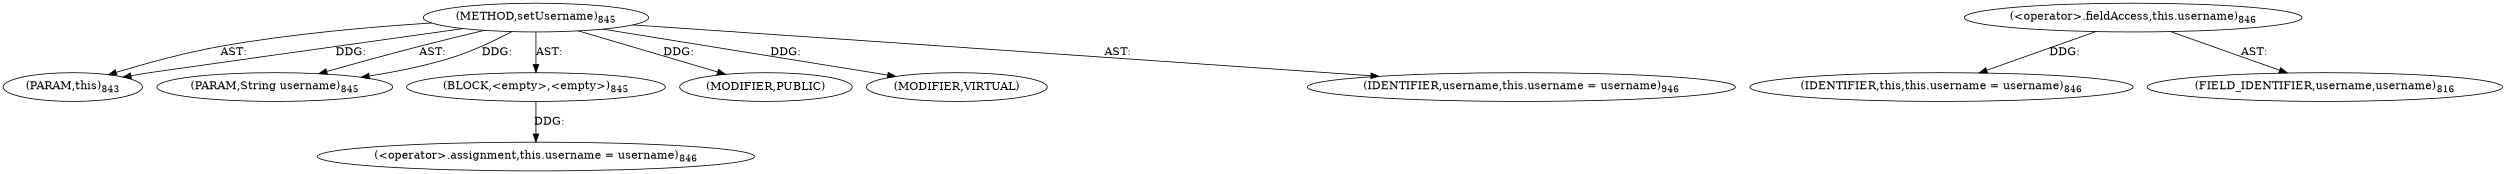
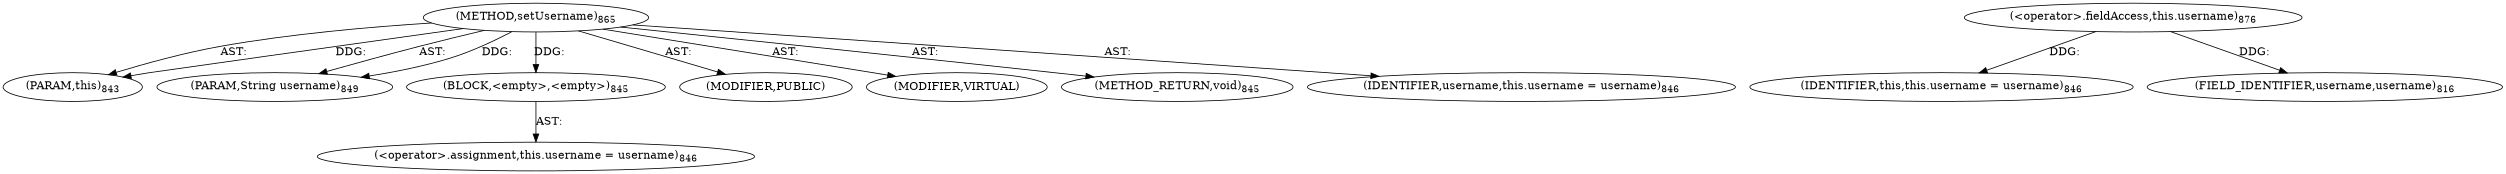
  digraph {
-   n1 [label=<(METHOD,setUsername)<SUB>845</SUB>>]
+   n1 [label=<(METHOD,setUsername)<SUB>865</SUB>>]
    n2 [label=<(PARAM,this)<SUB>843</SUB>>]
-   n3 [label=<(PARAM,String username)<SUB>845</SUB>>]
+   n3 [label=<(PARAM,String username)<SUB>849</SUB>>]
    n4 [label=<(BLOCK,&lt;empty&gt;,&lt;empty&gt;)<SUB>845</SUB>>]
    n5 [label=<(MODIFIER,PUBLIC)>]
    n6 [label=<(MODIFIER,VIRTUAL)>]
-   n8 [label=<(IDENTIFIER,username,this.username = username)<SUB>946</SUB>>]
+   n7 [label=<(METHOD_RETURN,void)<SUB>845</SUB>>]
+   n8 [label=<(IDENTIFIER,username,this.username = username)<SUB>846</SUB>>]
    n9 [label=<(&lt;operator&gt;.assignment,this.username = username)<SUB>846</SUB>>]
-   n10 [label=<(&lt;operator&gt;.fieldAccess,this.username)<SUB>846</SUB>>]
+   n10 [label=<(&lt;operator&gt;.fieldAccess,this.username)<SUB>876</SUB>>]
    n11 [label=<(IDENTIFIER,this,this.username = username)<SUB>846</SUB>>]
    n12 [label=<(FIELD_IDENTIFIER,username,username)<SUB>816</SUB>>]
    n1 -> n2 [label="AST: "]
    n1 -> n2 [label="DDG: "]
    n1 -> n3 [label="AST: "]
    n1 -> n3 [label="DDG: "]
-   n1 -> n4 [label="AST: "]
-   n1 -> n5 [label="DDG: "]
-   n1 -> n6 [label="DDG: "]
+   n1 -> n4 [label="DDG: "]
+   n1 -> n5 [label="AST: "]
+   n1 -> n6 [label="AST: "]
+   n1 -> n7 [label="AST: "]
    n1 -> n8 [label="AST: "]
-   n4 -> n9 [label="DDG: "]
+   n4 -> n9 [label="AST: "]
    n10 -> n11 [label="DDG: "]
-   n10 -> n12 [label="AST: "]
+   n10 -> n12 [label="DDG: "]
  }
